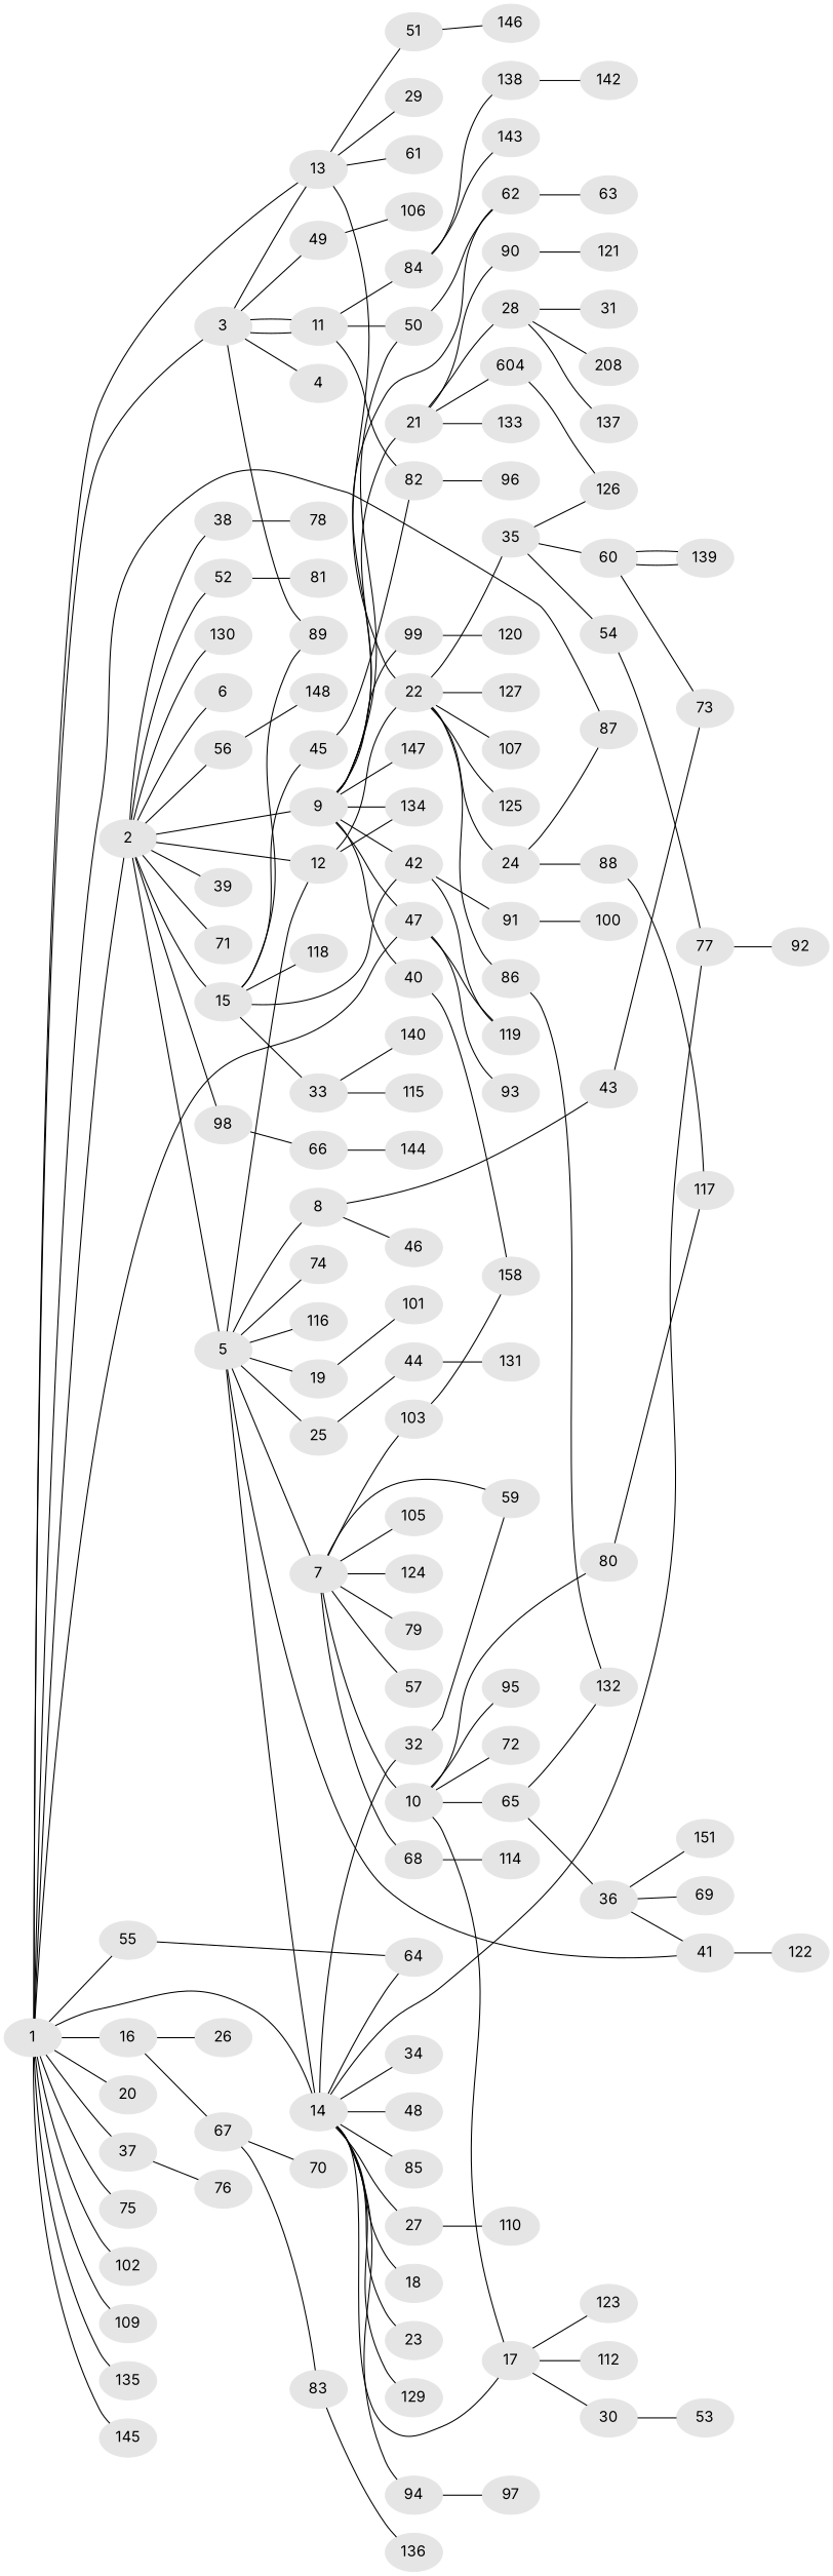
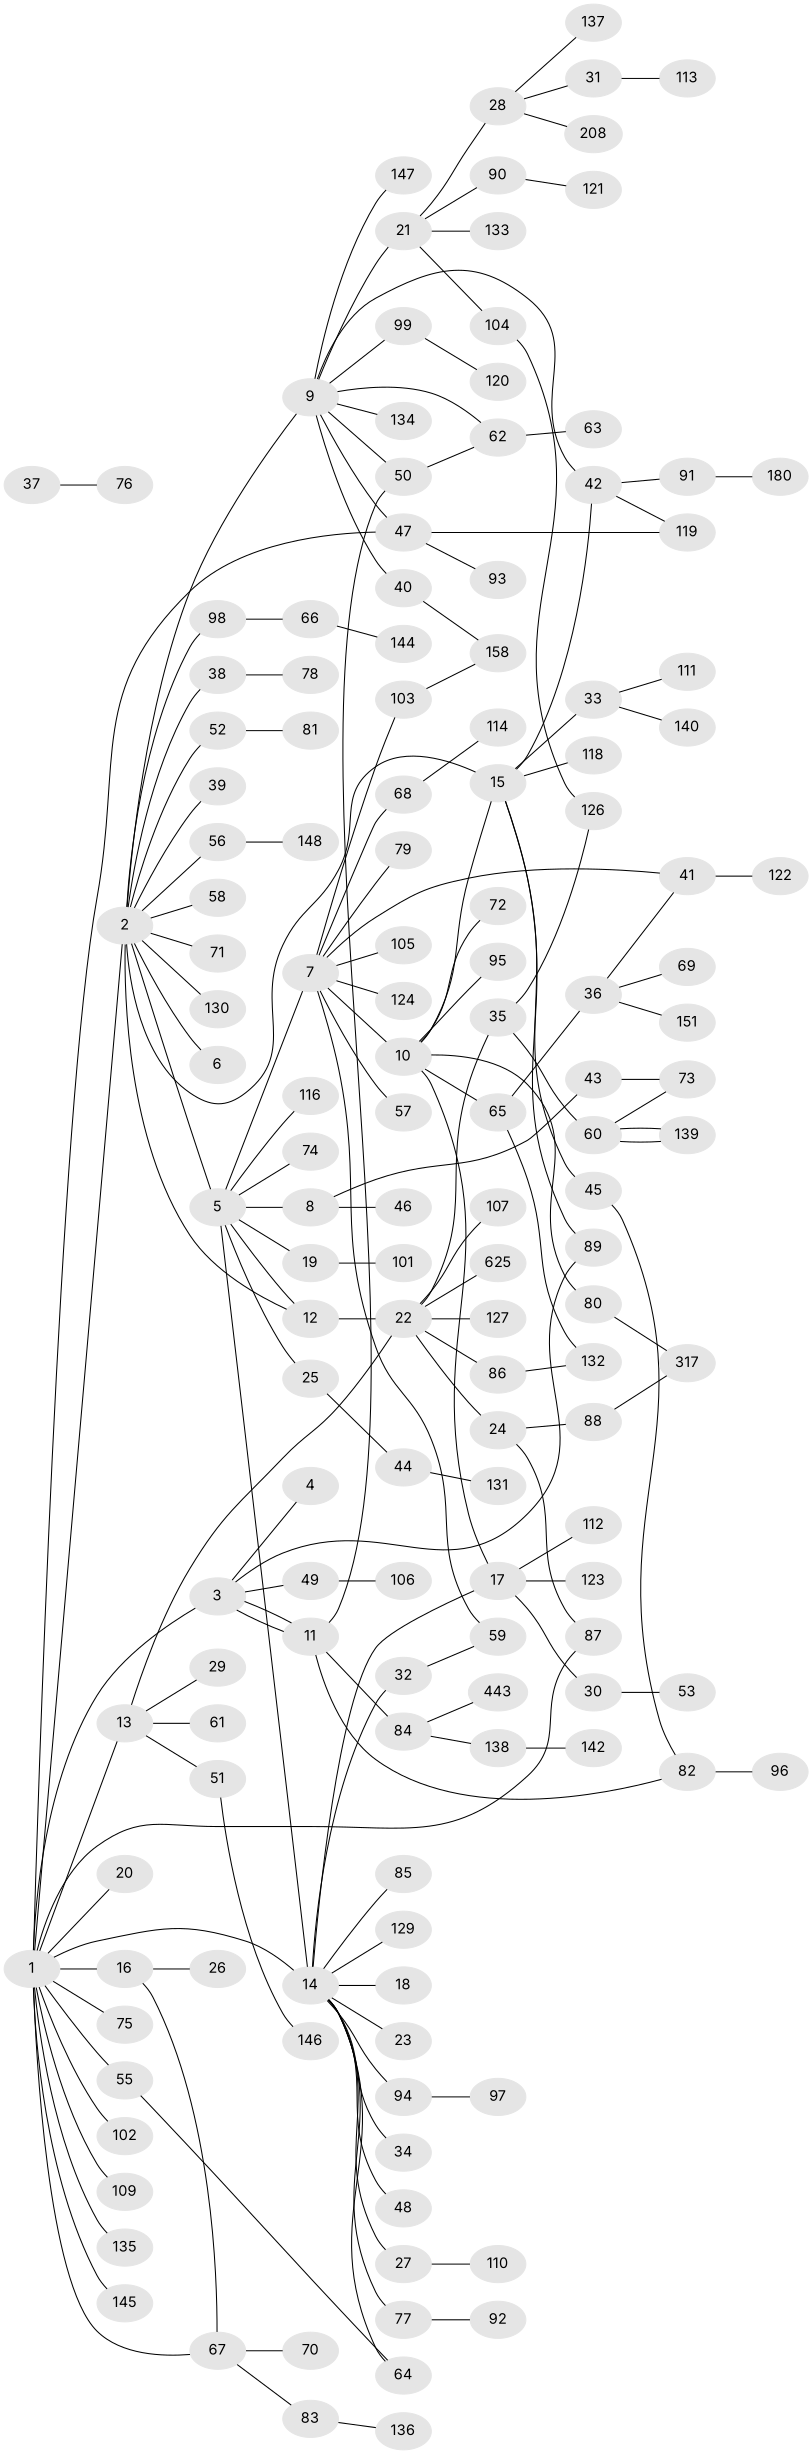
  graph {
    fontname=Inter
    rankdir=LR
    node [color=gray90 fontname=Inter style=filled]
    edge [fontname=Inter]
    1
    2
    3
    13
    14
    16
    20
    37
    47
    55
    75
    87
    102
    109
    135
    145
    5
    6
    9
    12
    15
    38
    39
    52
    56
+   58
    71
    98
    130
    4
    11
    49
    89
    22
    29
    51
    61
    17
    18
    23
    27
    32
    34
    48
    64
    77
    85
    94
    129
    26
    67
    76
    119
    93
    7
    8
    19
    25
    41
    74
    116
    21
    40
    42
    50
    62
    99
    134
    147
    33
    45
    118
    78
    81
    148
    66
    144
    82
    84
    106
    10
    57
    59
    68
    79
    103
    105
    124
    43
    46
    101
    44
    122
    65
    72
    80
    95
    114
    n99 [label=158]
    73
    28
    90
-   104 [label=604]
+   104
    133
    91
    63
    120
    30
    112
    123
    36
    132
-   117
+   117 [label=317]
    96
    138
-   143
+   143 [label=443]
    24
    35
    86
    107
-   125
+   125 [label=625]
    127
    146
    110
    92
    97
-   115
+   115 [label=111]
    140
    69
    n130 [label=151]
    70
    83
    53
    31
    n135 [label=208]
    137
    121
    126
    88
-   54
    60
    131
+   113
    139
-   100
+   100 [label=180]
    136
    142
    1 -- 2
    1 -- 3
    1 -- 13
    1 -- 14
    1 -- 16
    1 -- 20
-   1 -- 37
+   1 -- 67
    1 -- 47
    1 -- 55
    1 -- 75
    1 -- 87
    1 -- 102
    1 -- 109
    1 -- 135
    1 -- 145
    2 -- 5
    2 -- 6
    2 -- 9
    2 -- 12
    2 -- 15
    2 -- 38
    2 -- 39
    2 -- 52
    2 -- 56
+   2 -- 58
    2 -- 71
    2 -- 98
    2 -- 130
-   3 -- 13
    3 -- 4
    3 -- 11
    3 -- 11
    3 -- 49
    3 -- 89
    13 -- 22
    13 -- 29
    13 -- 51
    13 -- 61
    14 -- 17
    14 -- 18
    14 -- 23
    14 -- 27
    14 -- 32
    14 -- 34
    14 -- 48
    14 -- 64
    14 -- 77
    14 -- 85
    14 -- 94
    14 -- 129
    16 -- 26
    16 -- 67
    37 -- 76
    47 -- 119
    47 -- 93
    55 -- 64
    5 -- 14
    5 -- 12
    5 -- 7
    5 -- 8
    5 -- 19
    5 -- 25
-   5 -- 41
+   7 -- 41
    5 -- 74
    5 -- 116
    9 -- 47
    9 -- 21
    9 -- 40
    9 -- 42
    9 -- 50
    9 -- 62
    9 -- 99
    9 -- 134
    9 -- 147
    12 -- 22
-   12 -- 134
    15 -- 89
    15 -- 42
    15 -- 33
    15 -- 45
    15 -- 118
    38 -- 78
    52 -- 81
    56 -- 148
    98 -- 66
    11 -- 50
    11 -- 82
    11 -- 84
    49 -- 106
    22 -- 24
    22 -- 35
    22 -- 86
    22 -- 107
    22 -- 125
    22 -- 127
    51 -- 146
    17 -- 30
    17 -- 112
    17 -- 123
    27 -- 110
    32 -- 59
    77 -- 92
    94 -- 97
    67 -- 70
    67 -- 83
    7 -- 10
    7 -- 57
    7 -- 59
    7 -- 68
    7 -- 79
    7 -- 103
    7 -- 105
    7 -- 124
    8 -- 43
    8 -- 46
    19 -- 101
    25 -- 44
    41 -- 122
    21 -- 28
    21 -- 90
    21 -- 104
    21 -- 133
    40 -- n99
    42 -- 119
    42 -- 91
    50 -- 62
    62 -- 63
    99 -- 120
    33 -- 115
    33 -- 140
    45 -- 82
    66 -- 144
    82 -- 96
    84 -- 138
    84 -- 143
+   10 -- 15
    10 -- 17
    10 -- 65
    10 -- 72
    10 -- 80
    10 -- 95
    68 -- 114
    103 -- n99
    43 -- 73
    44 -- 131
    65 -- 36
    65 -- 132
    80 -- 117
    28 -- 31
    28 -- n135
    28 -- 137
    90 -- 121
    104 -- 126
    91 -- 100
    30 -- 53
    36 -- 41
    36 -- 69
    36 -- n130
    138 -- 142
    24 -- 87
    24 -- 88
    35 -- 126
-   35 -- 54
    35 -- 60
    86 -- 132
    83 -- 136
+   31 -- 113
    88 -- 117
-   54 -- 77
    60 -- 73
    60 -- 139
    60 -- 139
  }
